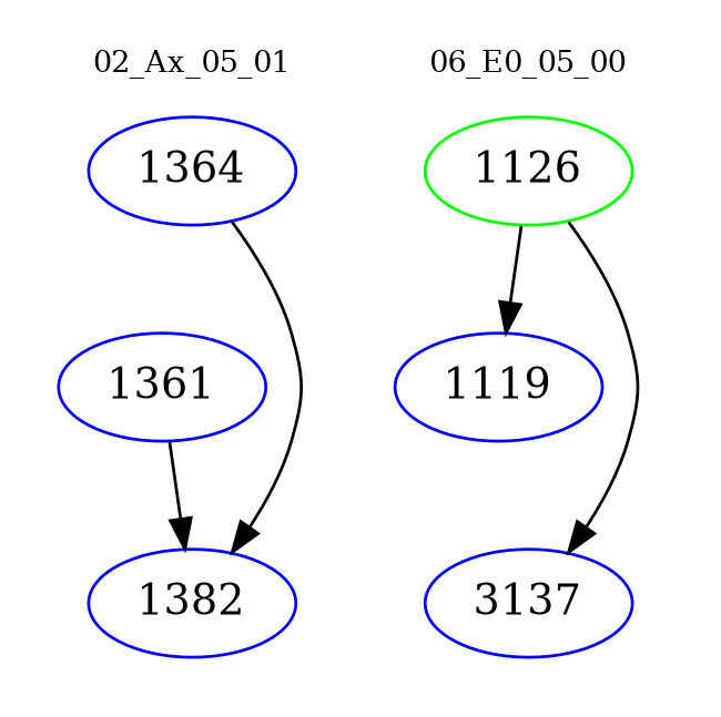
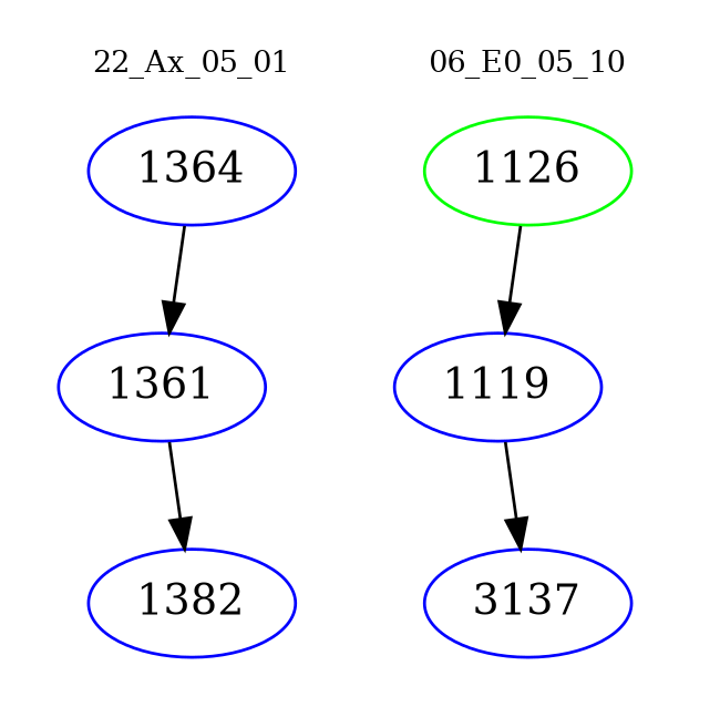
  digraph {
    node [color=blue]
    edge [color=black]
    n1 [label=1364]
    n2 [label=1361]
    n3 [label=1382]
    n4 [color=green label=1126]
    n5 [label=1119]
    n6 [label=3137]
    subgraph cluster_1 {
      color=white
      fontsize=10
-     label="02_Ax_05_01"
+     label="22_Ax_05_01"
      n1
      n2
      n3
    }
    subgraph cluster_2 {
      color=white
      fontsize=10
-     label="06_E0_05_00"
+     label="06_E0_05_10"
      n4
      n5
      n6
    }
-   n1 -> n3
+   n1 -> n2
    n2 -> n3
    n4 -> n5
-   n4 -> n6
+   n5 -> n6
  }
